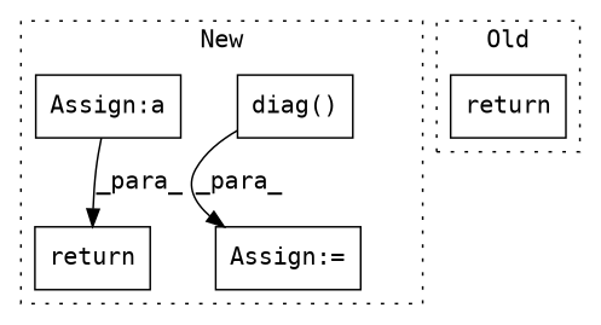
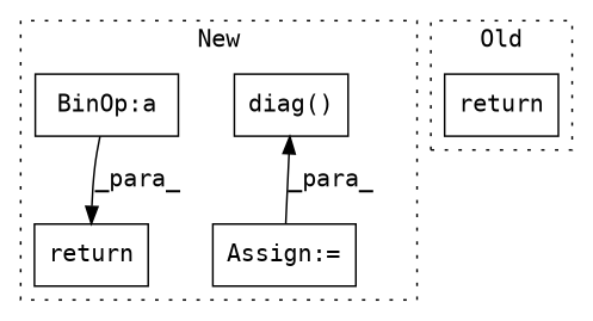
  digraph {
    fontname="DejaVu Sans Mono"
    node [a=93 fontname="DejaVu Sans Mono" l=7 shape=box]
    edge [fontname="DejaVu Sans Mono"]
    n1 [a=75 l="11,1" label="diag()" s="1875,1889"]
    n2 [a=68 l=3 label="Assign:=" s=1872]
-   n3 [a=82 l=20 label="Assign:a" s=1909]
+   n3 [a=82 l=20 label="BinOp:a" s=1909]
    n4 [label=return s=2076]
    n5 [label=return s=1570]
    subgraph cluster_1 {
      label=New
      style=dotted
      n1
      n2
      n3
      n4
    }
    subgraph cluster_2 {
      label=Old
      style=dotted
      n5
    }
-   n1 -> n2 [label=_para_]
+   n2 -> n1 [label=_para_]
    n3 -> n4 [label=_para_]
  }
